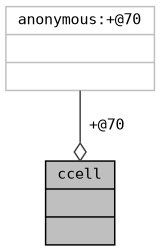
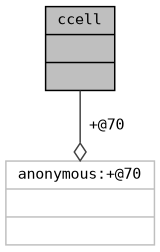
  digraph {
    fontname="DejaVu Sans Mono"
    node [fontname="DejaVu Sans Mono" fontsize=10 shape=record]
    n1 [color=black fillcolor=grey75 fontcolor=black height=0.2 label="{ccell\n||}" style=filled width=0.4]
    n2 [color=grey75 height=0.2 label="{anonymous:+@70\n||}" width=0.4]
-   n2 -> n1 [arrowhead=odiamond color=grey25 fontname="DejaVu Sans Mono" fontsize=10 label=" +@70" labelfontname=Helvetica labelfontsize=10 style=solid]
+   n1 -> n2 [arrowhead=odiamond color=grey25 fontname="DejaVu Sans Mono" fontsize=10 label=" +@70" labelfontname=Helvetica labelfontsize=10 style=solid]
  }
